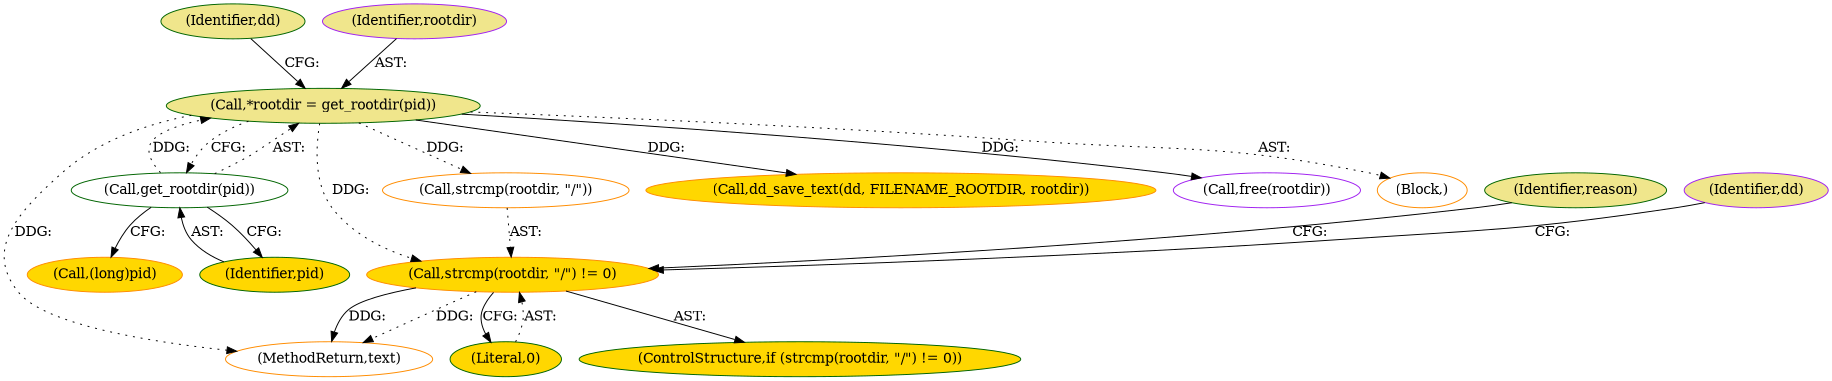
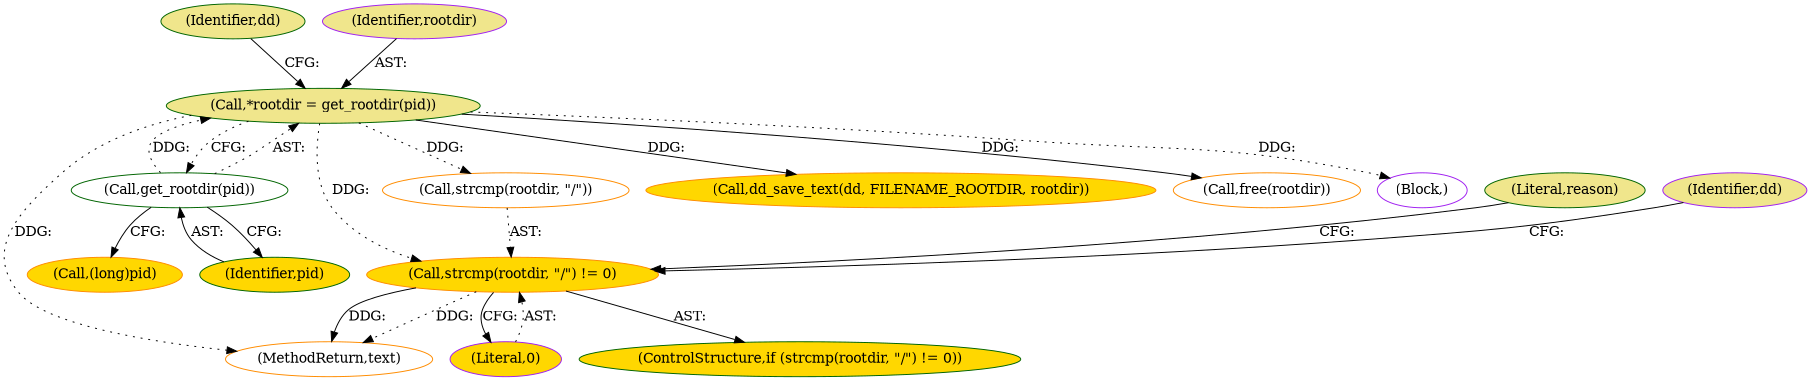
  digraph {
    node [color=darkgreen fillcolor=gold style=filled]
    edge [style=solid]
    n1 [color=darkorange label="(Call,strcmp(rootdir, \"/\") != 0)"]
    n2 [label="(ControlStructure,if (strcmp(rootdir, \"/\") != 0))"]
    n3 [color=darkorange fillcolor=white label="(MethodReturn,text)"]
-   n4 [label="(Literal,0)"]
+   n4 [color=purple label="(Literal,0)"]
    n5 [fillcolor=khaki label="(Call,*rootdir = get_rootdir(pid))"]
    n6 [fillcolor=white label="(Call,get_rootdir(pid))"]
    n7 [color=darkorange fillcolor=white label="(Call,strcmp(rootdir, \"/\"))"]
    n8 [color=darkorange label="(Call,dd_save_text(dd, FILENAME_ROOTDIR, rootdir))"]
-   n9 [color=purple fillcolor=white label="(Call,free(rootdir))"]
-   n10 [color=darkorange fillcolor=white label="(Block,)"]
+   n9 [color=darkorange fillcolor=white label="(Call,free(rootdir))"]
+   n10 [color=purple fillcolor=white label="(Block,)"]
    n11 [label="(Identifier,pid)"]
    n12 [color=darkorange label="(Call,(long)pid)"]
    n13 [fillcolor=khaki label="(Identifier,dd)"]
-   n14 [fillcolor=khaki label="(Identifier,reason)"]
+   n14 [fillcolor=khaki label="(Literal,reason)"]
    n15 [color=purple fillcolor=khaki label="(Identifier,rootdir)"]
    n16 [color=purple fillcolor=khaki label="(Identifier,dd)"]
    n1 -> n2 [label="AST: "]
    n1 -> n3 [label="DDG: "]
    n1 -> n3 [label="DDG: " style=dotted]
    n1 -> n4 [label="CFG: "]
    n4 -> n1 [label="AST: " style=dotted]
    n5 -> n1 [label="DDG: " style=dotted]
    n5 -> n3 [label="DDG: " style=dotted]
    n5 -> n6 [label="CFG: " style=dotted]
    n5 -> n7 [label="DDG: " style=dotted]
    n5 -> n8 [label="DDG: "]
    n5 -> n9 [label="DDG: "]
-   n5 -> n10 [label="AST: " style=dotted]
+   n5 -> n10 [label="DDG: " style=dotted]
    n6 -> n5 [label="AST: " style=dotted]
    n6 -> n5 [label="DDG: " style=dotted]
    n6 -> n11 [label="CFG: "]
    n6 -> n12 [label="CFG: "]
    n7 -> n1 [label="AST: " style=dotted]
    n11 -> n6 [label="AST: "]
    n13 -> n5 [label="CFG: "]
    n14 -> n1 [label="CFG: "]
    n15 -> n5 [label="AST: "]
    n16 -> n1 [label="CFG: "]
  }
